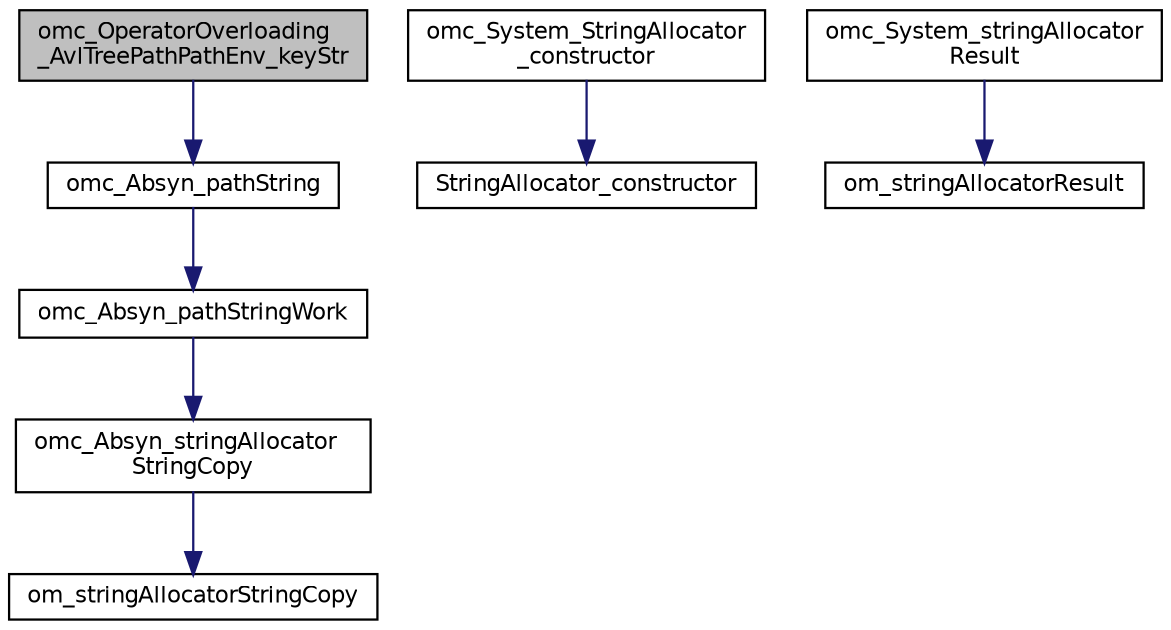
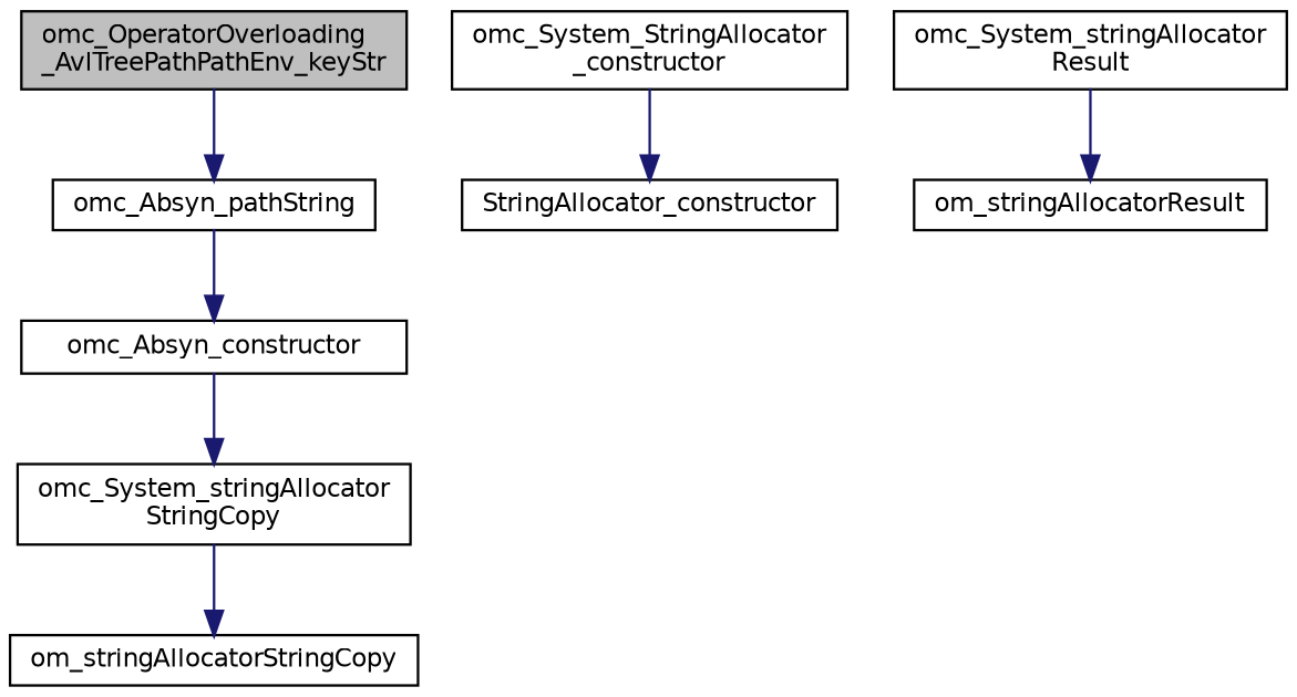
  digraph {
    rankdir=TB
    node [color=black fillcolor=white fontname=Helvetica fontsize=10 shape=record style=filled]
    edge [color=midnightblue fontname=Helvetica fontsize=10 labelfontname=Helvetica labelfontsize=10 style=solid]
    n1 [fillcolor=grey75 fontcolor=black height=0.2 label="omc_OperatorOverloading\l_AvlTreePathPathEnv_keyStr" width=0.4]
    n2 [height=0.2 label=omc_Absyn_pathString width=0.4]
-   n3 [height=0.2 label=omc_Absyn_pathStringWork width=0.4]
-   n4 [height=0.2 label="omc_Absyn_stringAllocator\lStringCopy" width=0.4]
+   n3 [height=0.2 label=omc_Absyn_constructor width=0.4]
+   n4 [height=0.2 label="omc_System_stringAllocator\lStringCopy" width=0.4]
    n5 [height=0.2 label="omc_System_StringAllocator\l_constructor" width=0.4]
    n6 [height=0.2 label=StringAllocator_constructor width=0.4]
    n7 [height=0.2 label=om_stringAllocatorStringCopy width=0.4]
    n8 [height=0.2 label="omc_System_stringAllocator\lResult" width=0.4]
    n9 [height=0.2 label=om_stringAllocatorResult width=0.4]
    n1 -> n2
    n2 -> n3
    n3 -> n4
    n4 -> n7
    n5 -> n6
    n8 -> n9
  }
